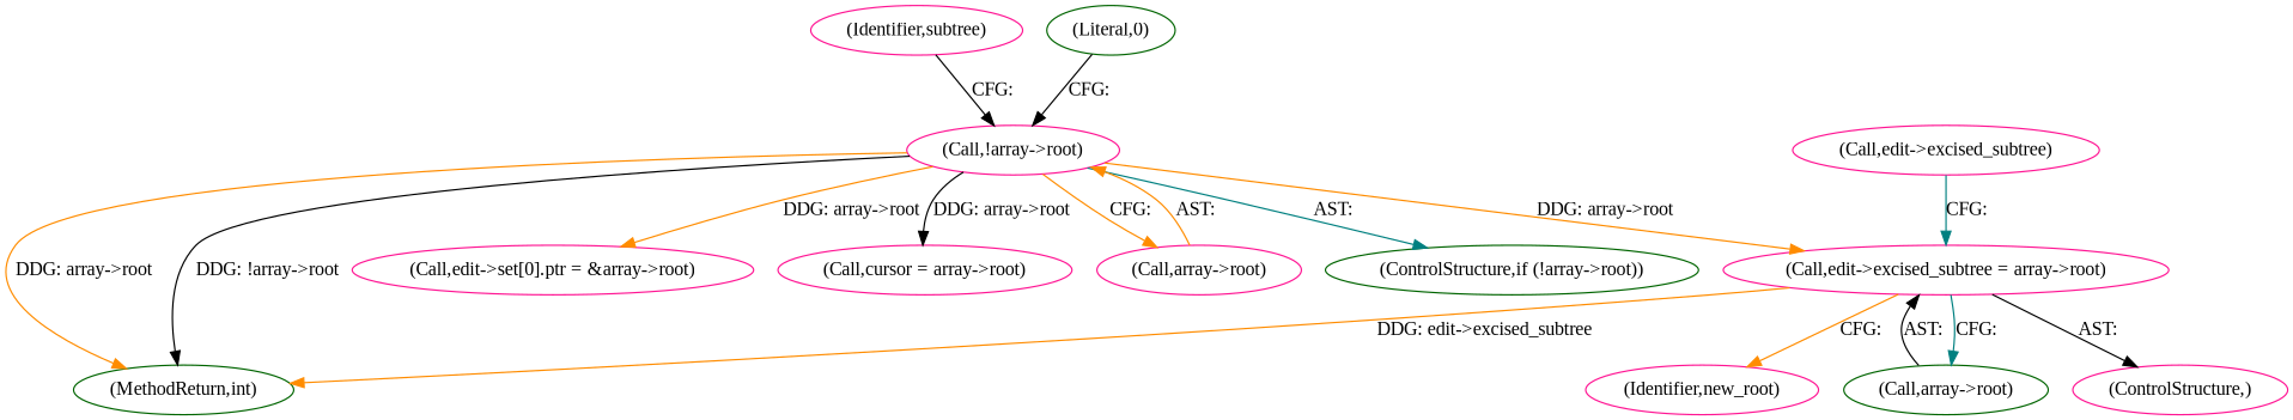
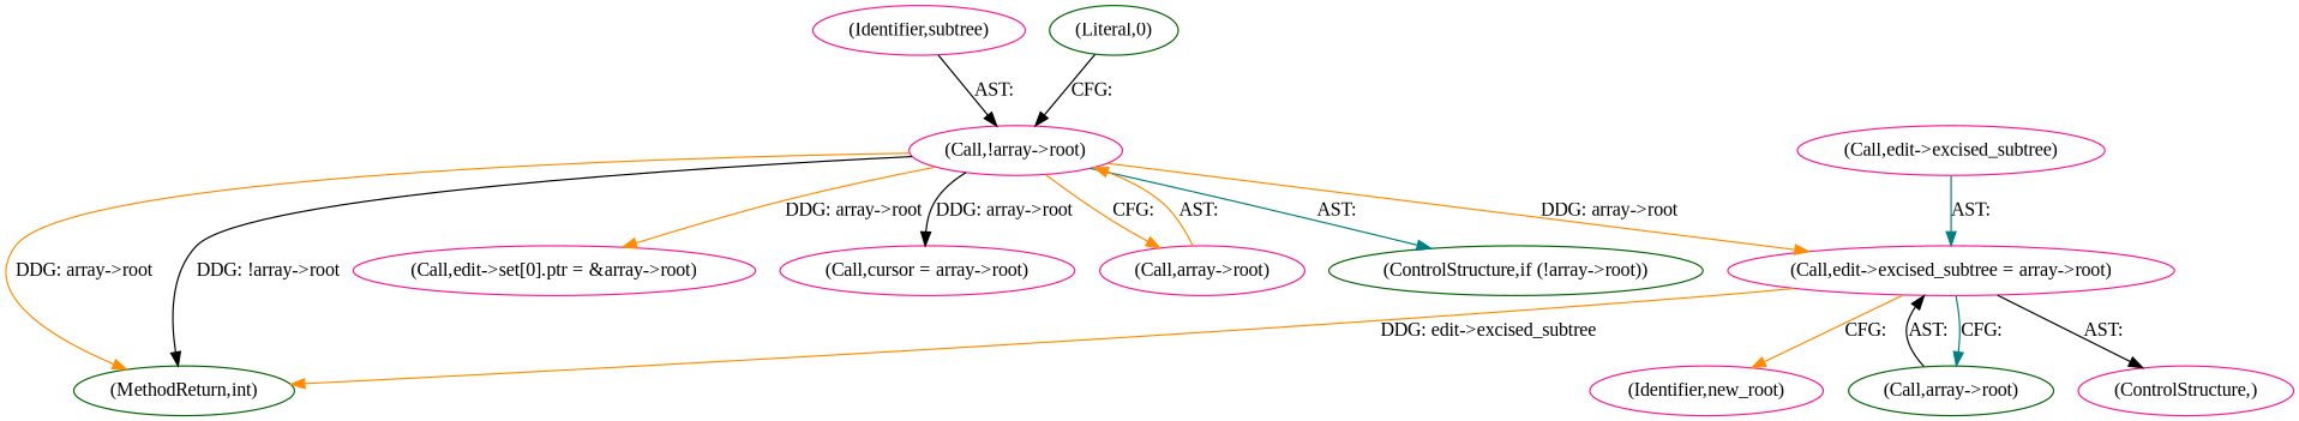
  digraph {
    fontname="Liberation Serif"
    node [color=deeppink fontname="Liberation Serif"]
    edge [color=darkorange fontname="Liberation Serif"]
    n1 [label="(Call,edit->excised_subtree = array->root)"]
    n2 [label="(ControlStructure,)"]
    n3 [color=darkgreen label="(MethodReturn,int)"]
    n4 [color=darkgreen label="(Call,array->root)"]
    n5 [label="(Identifier,new_root)"]
    n6 [label="(Call,!array->root)"]
    n7 [label="(Call,edit->set[0].ptr = &array->root)"]
    n8 [label="(Call,cursor = array->root)"]
    n9 [label="(Call,array->root)"]
    n10 [color=darkgreen label="(ControlStructure,if (!array->root))"]
    n11 [label="(Identifier,subtree)"]
    n12 [color=darkgreen label="(Literal,0)"]
    n13 [label="(Call,edit->excised_subtree)"]
    n1 -> n2 [color=black label="AST: "]
    n1 -> n3 [label="DDG: edit->excised_subtree"]
    n1 -> n4 [color=teal label="CFG: "]
    n1 -> n5 [label="CFG: "]
    n4 -> n1 [color=black label="AST: "]
    n6 -> n1 [label="DDG: array->root"]
    n6 -> n3 [label="DDG: array->root"]
    n6 -> n3 [color=black label="DDG: !array->root"]
    n6 -> n7 [label="DDG: array->root"]
    n6 -> n8 [color=black label="DDG: array->root"]
    n6 -> n9 [label="CFG: "]
    n6 -> n10 [color=teal label="AST: "]
    n9 -> n6 [label="AST: "]
-   n11 -> n6 [color=black label="CFG: "]
+   n11 -> n6 [color=black label="AST: "]
    n12 -> n6 [color=black label="CFG: "]
-   n13 -> n1 [color=teal label="CFG: "]
+   n13 -> n1 [color=teal label="AST: "]
  }
